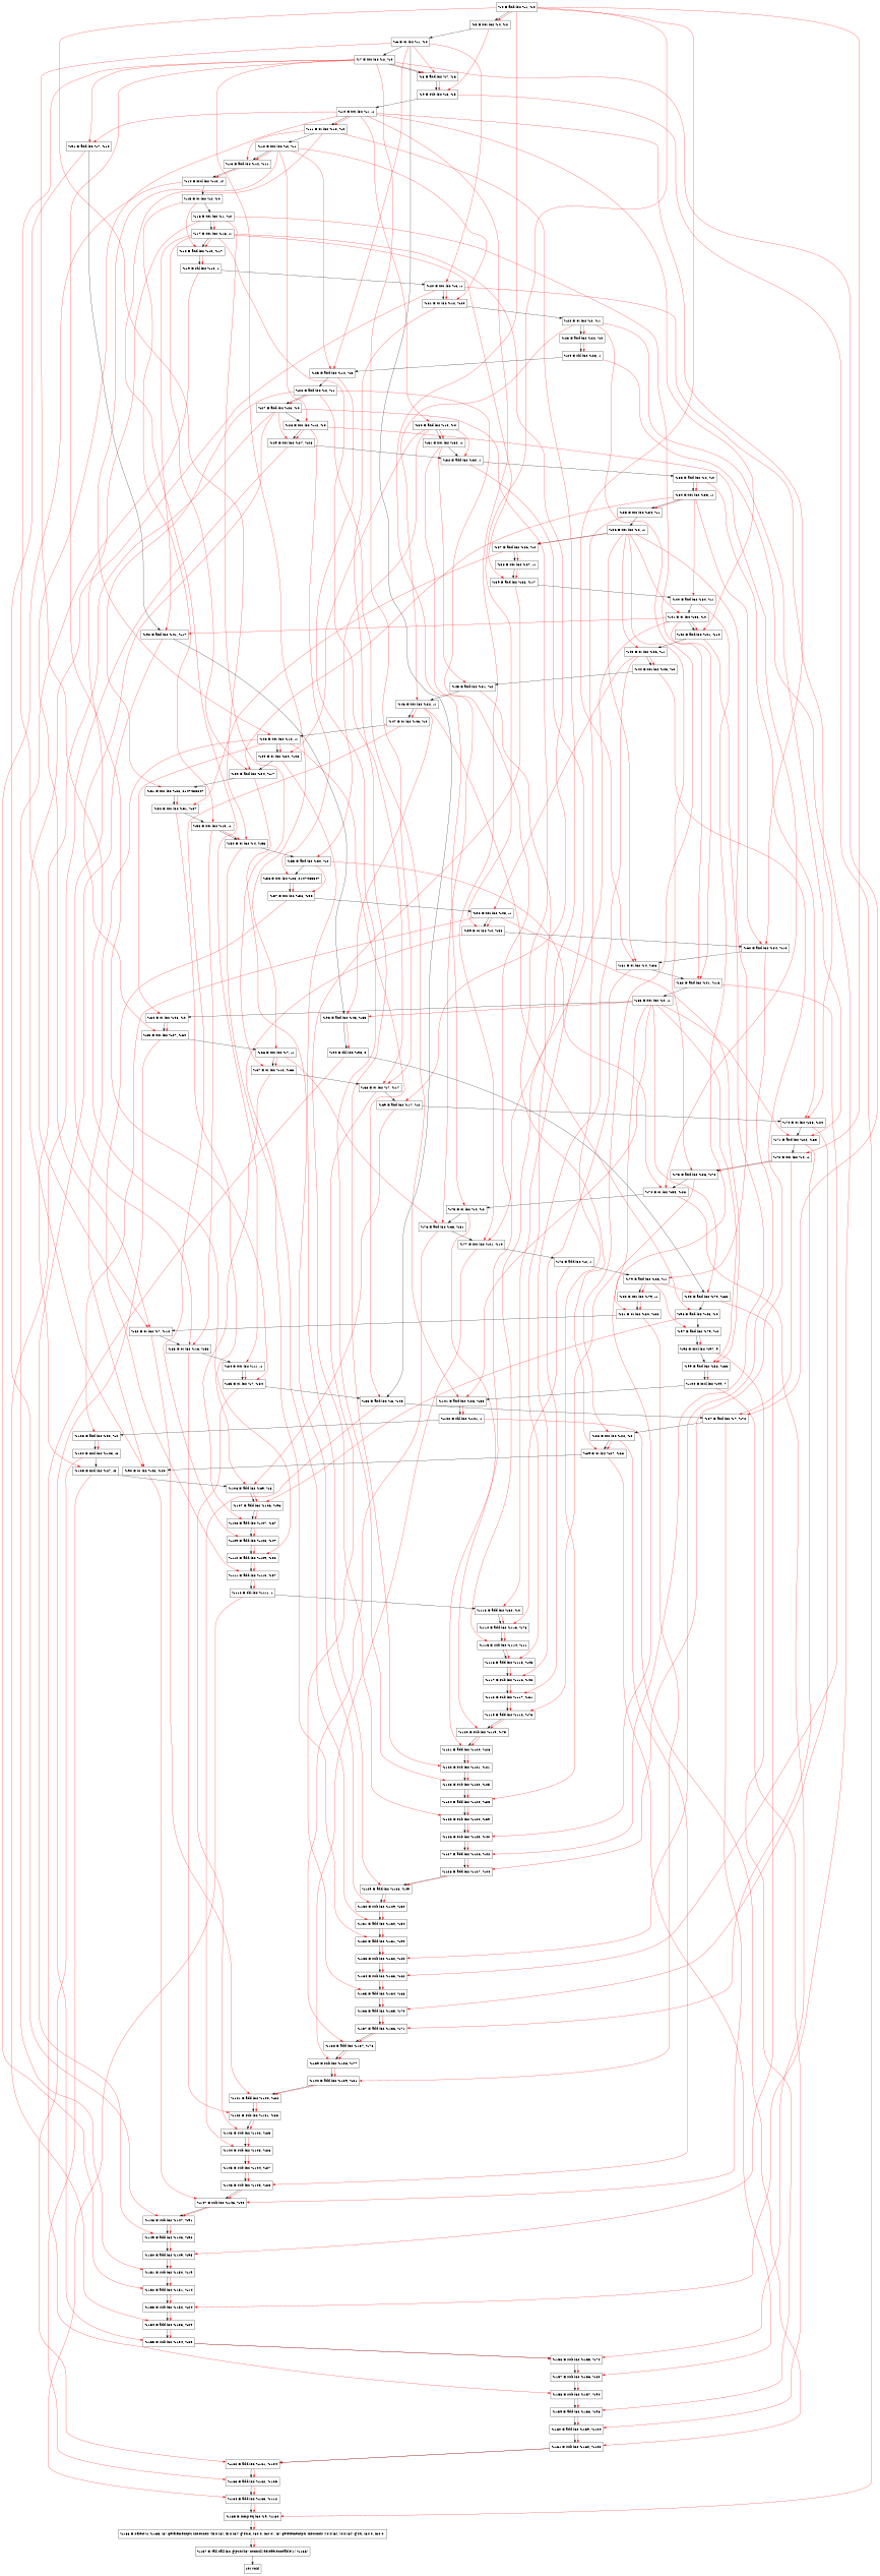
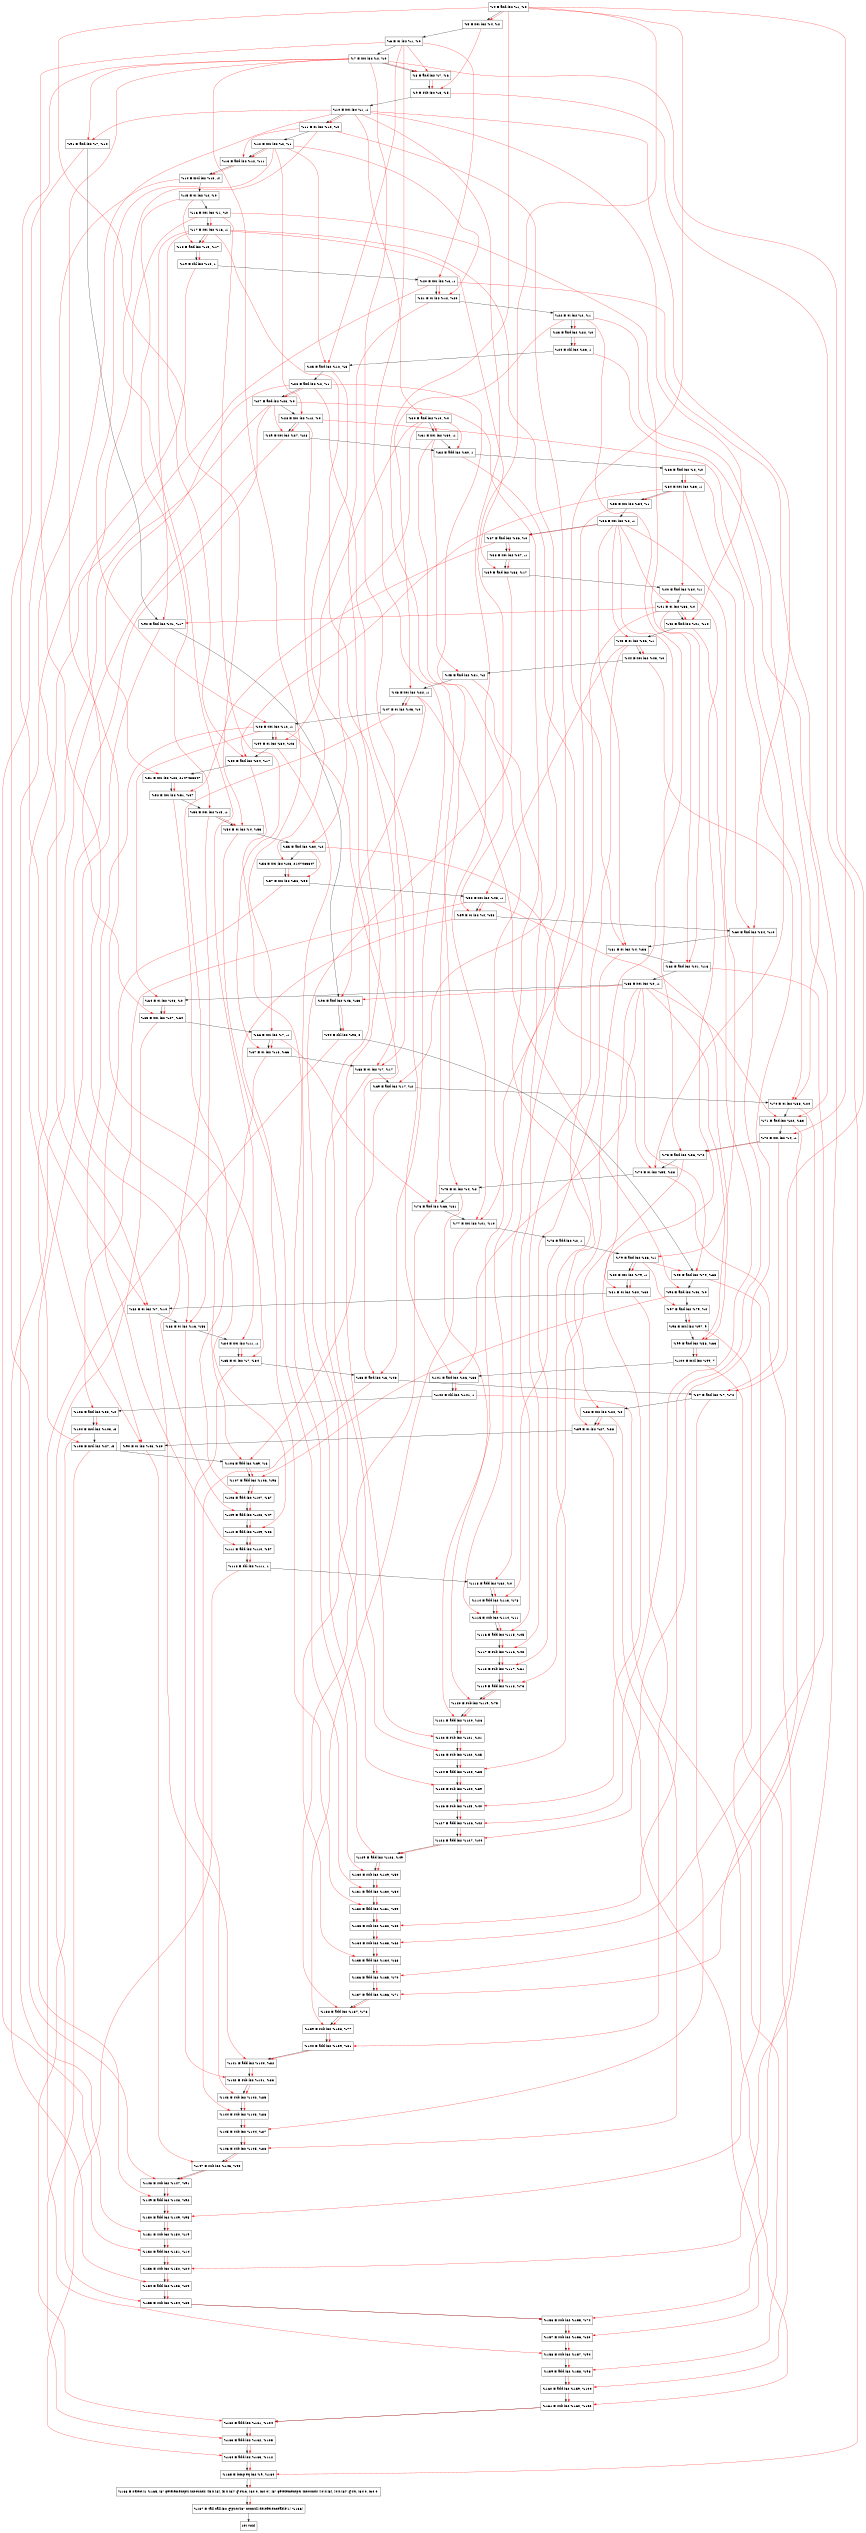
  digraph {
    node [shape=record]
    edge [color=red]
    n1 [label="  %4 = and i32 %1, %0"]
    n2 [label="  %5 = xor i32 %4, %2"]
    n3 [label="  %54 = or i32 %4, %53"]
    n4 [label="  %59 = or i32 %4, %58"]
    n5 [label="  %61 = or i32 %4, %36"]
    n6 [label="  %72 = xor i32 %4, -1"]
    n7 [label="  %75 = or i32 %4, %2"]
    n8 [label="  %6 = or i32 %1, %0"]
    n9 [label="  %9 = sub i32 %8, %5"]
    n10 [label="  %55 = and i32 %30, %2"]
    n11 [label="  %131 = add i32 %130, %54"]
    n12 [label="  %60 = and i32 %34, %10"]
    n13 [label="  %132 = add i32 %131, %59"]
    n14 [label="  %62 = and i32 %41, %16"]
    n15 [label="  %118 = sub i32 %117, %61"]
    n16 [label="  %87 = and i32 %7, %72"]
    n17 [label="  %73 = and i32 %36, %72"]
    n18 [label="  %76 = and i32 %66, %31"]
    n19 [label="  %120 = sub i32 %119, %75"]
    n20 [label="  %7 = xor i32 %2, %0"]
    n21 [label="  %8 = and i32 %7, %6"]
    n22 [label="  %20 = xor i32 %6, -1"]
    n23 [label="  %25 = and i32 %12, %6"]
    n24 [label="  %86 = and i32 %6, %48"]
    n25 [label="  %106 = add i32 %69, %6"]
    n26 [label="  %10 = xor i32 %1, -1"]
    n27 [label="  %165 = icmp eq i32 %9, %164"]
    n28 [label="  %66 = xor i32 %7, -1"]
    n29 [label="  %68 = or i32 %7, %17"]
    n30 [label="  %82 = or i32 %7, %10"]
    n31 [label="  %85 = or i32 %7, %84"]
    n32 [label="  %91 = and i32 %7, %10"]
    n33 [label="  %21 = or i32 %12, %20"]
    n34 [label="  %70 = or i32 %33, %20"]
    n35 [label="  %90 = or i32 %48, %20"]
    n36 [label="  %26 = and i32 %2, %1"]
    n37 [label="  %123 = sub i32 %122, %25"]
    n38 [label="  %144 = sub i32 %143, %86"]
    n39 [label="  %107 = add i32 %106, %96"]
    n40 [label="  %67 = or i32 %16, %66"]
    n41 [label="  %69 = and i32 %17, %2"]
    n42 [label="  %135 = add i32 %134, %68"]
    n43 [label="  %83 = or i32 %16, %53"]
    n44 [label="  %141 = add i32 %140, %82"]
    n45 [label="  %143 = sub i32 %142, %85"]
    n46 [label="  %88 = xor i32 %22, %0"]
    n47 [label="  %145 = sub i32 %144, %87"]
    n48 [label="  %92 = and i32 %41, %17"]
    n49 [label="  %148 = sub i32 %147, %91"]
    n50 [label="  %11 = or i32 %10, %0"]
    n51 [label="  %30 = and i32 %10, %0"]
    n52 [label="  %42 = and i32 %41, %10"]
    n53 [label="  %77 = xor i32 %41, %10"]
    n54 [label="  %166 = select i1 %165, i8* getelementptr inbounds ([5 x i8], [5 x i8]* @str.3, i64 0, i64 0), i8* getelementptr inbounds ([4 x i8], [4 x i8]* @str, i64 0, i64 0)"]
    n55 [label="  %12 = xor i32 %2, %1"]
    n56 [label="  %13 = and i32 %12, %11"]
    n57 [label="  %84 = xor i32 %11, -1"]
    n58 [label="  %115 = sub i32 %114, %11"]
    n59 [label="  %31 = xor i32 %30, -1"]
    n60 [label="  %32 = add i32 %30, 1"]
    n61 [label="  %49 = or i32 %30, %48"]
    n62 [label="  %43 = or i32 %36, %1"]
    n63 [label="  %127 = add i32 %126, %42"]
    n64 [label="  %133 = sub i32 %132, %60"]
    n65 [label="  %78 = add i32 %2, 1"]
    n66 [label="  %139 = sub i32 %138, %77"]
    n67 [label="  %28 = xor i32 %12, %0"]
    n68 [label="  %48 = xor i32 %12, -1"]
    n69 [label="  %14 = mul i32 %13, -4"]
    n70 [label="  %116 = add i32 %115, %45"]
    n71 [label="  %22 = or i32 %2, %1"]
    n72 [label="  %122 = sub i32 %121, %21"]
    n73 [label="  %29 = xor i32 %27, %28"]
    n74 [label="  %56 = xor i32 %28, 2147483647"]
    n75 [label="  %74 = or i32 %55, %28"]
    n76 [label="  %64 = or i32 %48, %0"]
    n77 [label="  %15 = or i32 %2, %0"]
    n78 [label="  %152 = add i32 %151, %14"]
    n79 [label="  %16 = xor i32 %1, %0"]
    n80 [label="  %18 = and i32 %15, %17"]
    n81 [label="  %53 = xor i32 %15, -1"]
    n82 [label="  %153 = sub i32 %152, %24"]
    n83 [label="  %17 = xor i32 %16, -1"]
    n84 [label="  %19 = shl i32 %18, 1"]
    n85 [label="  %39 = and i32 %38, %17"]
    n86 [label="  %50 = and i32 %34, %17"]
    n87 [label="  %63 = xor i32 %0, -1"]
    n88 [label="  %134 = sub i32 %133, %62"]
    n89 [label="  %108 = add i32 %107, %67"]
    n90 [label="  %142 = sub i32 %141, %83"]
    n91 [label="  %40 = and i32 %34, %1"]
    n92 [label="  %125 = sub i32 %124, %39"]
    n93 [label="  %51 = xor i32 %26, 2147483647"]
    n94 [label="  %130 = sub i32 %129, %50"]
    n95 [label="  %93 = and i32 %46, %63"]
    n96 [label="  %149 = add i32 %148, %92"]
    n97 [label="  %151 = sub i32 %150, %19"]
    n98 [label="  %71 = and i32 %22, %63"]
    n99 [label="  %136 = add i32 %135, %70"]
    n100 [label="  %147 = sub i32 %146, %90"]
    n101 [label="  %23 = and i32 %22, %0"]
    n102 [label="  %46 = xor i32 %22, -1"]
    n103 [label="  %24 = shl i32 %23, 1"]
    n104 [label="  %47 = or i32 %46, %0"]
    n105 [label="  %96 = and i32 %46, %0"]
    n106 [label="  %137 = add i32 %136, %71"]
    n107 [label="  %89 = or i32 %27, %88"]
    n108 [label="  %146 = sub i32 %145, %88"]
    n109 [label="  %154 = add i32 %153, %29"]
    n110 [label="  %27 = and i32 %26, %0"]
    n111 [label="  %101 = and i32 %26, %63"]
    n112 [label="  %121 = add i32 %120, %26"]
    n113 [label="  %124 = add i32 %123, %35"]
    n114 [label="  %65 = xor i32 %27, %64"]
    n115 [label="  %105 = mul i32 %27, -5"]
    n116 [label="  %52 = xor i32 %51, %37"]
    n117 [label="  %102 = shl i32 %101, 1"]
    n118 [label="  %155 = sub i32 %154, %65"]
    n119 [label="%157 = sub i32 %156, %80"]
    n120 [label="  %163 = add i32 %162, %105"]
    n121 [label="  %57 = xor i32 %56, %55"]
    n122 [label="  %156 = sub i32 %155, %74"]
    n123 [label="  %45 = and i32 %31, %2"]
    n124 [label="  %33 = and i32 %2, %0"]
    n125 [label="  %113 = add i32 %32, %0"]
    n126 [label="  %129 = add i32 %128, %49"]
    n127 [label="  %138 = add i32 %137, %76"]
    n128 [label="  %34 = xor i32 %33, -1"]
    n129 [label="  %114 = add i32 %113, %78"]
    n130 [label="  %35 = xor i32 %34, %1"]
    n131 [label="  %36 = xor i32 %2, -1"]
    n132 [label="  %41 = or i32 %36, %0"]
    n133 [label="  %126 = sub i32 %125, %40"]
    n134 [label="  %37 = and i32 %36, %0"]
    n135 [label="  %79 = and i32 %36, %1"]
    n136 [label="  %38 = xor i32 %37, -1"]
    n137 [label="  %44 = xor i32 %43, %0"]
    n138 [label="  %58 = xor i32 %43, -1"]
    n139 [label="  %117 = sub i32 %116, %43"]
    n140 [label="  %119 = add i32 %118, %73"]
    n141 [label="  %95 = and i32 %79, %63"]
    n142 [label="  %80 = xor i32 %79, -1"]
    n143 [label="  %97 = and i32 %79, %0"]
    n144 [label="  %110 = add i32 %109, %52"]
    n145 [label="  %128 = add i32 %127, %44"]
    n146 [label="  %99 = and i32 %58, %63"]
    n147 [label="  %103 = and i32 %58, %0"]
    n148 [label="  %109 = add i32 %108, %47"]
    n149 [label="  %94 = shl i32 %93, 3"]
    n150 [label="  %111 = add i32 %110, %57"]
    n151 [label="  %112 = shl i32 %111, 1"]
    n152 [label="  %100 = mul i32 %99, 7"]
    n153 [label="  %104 = mul i32 %103, -3"]
    n154 [label="  %81 = or i32 %80, %63"]
    n155 [label="  %140 = add i32 %139, %81"]
    n156 [label="  %150 = add i32 %149, %95"]
    n157 [label="  %98 = mul i32 %97, 9"]
    n158 [label="  %158 = sub i32 %157, %94"]
    n159 [label="  %159 = add i32 %158, %98"]
    n160 [label="  %160 = add i32 %159, %100"]
    n161 [label="  %161 = sub i32 %160, %102"]
    n162 [label="  %162 = add i32 %161, %104"]
    n163 [label="  %164 = add i32 %163, %112"]
    n164 [label="  %167 = tail call i32 @puts(i8* nonnull dereferenceable(1) %166)"]
    n165 [label="  ret void"]
    n1 -> n2 [color=""]
    n1 -> n2
    n1 -> n3
    n1 -> n4
    n1 -> n5
    n1 -> n6
    n1 -> n7
    n2 -> n8 [color=""]
    n2 -> n9
    n3 -> n10 [color=""]
    n3 -> n11
    n4 -> n12 [color=""]
    n4 -> n13
    n5 -> n14 [color=""]
    n5 -> n15
    n6 -> n16
    n6 -> n17 [color=""]
    n6 -> n17
    n7 -> n18 [color=""]
    n7 -> n19
    n8 -> n20 [color=""]
    n8 -> n21
    n8 -> n22
    n8 -> n23
-   n8 -> n24 [color=black]
+   n8 -> n24
    n8 -> n25
    n9 -> n26 [color=""]
    n9 -> n27
    n10 -> n74 [color=""]
    n10 -> n75
    n10 -> n121
    n11 -> n13 [color=""]
    n11 -> n13
    n12 -> n5 [color=""]
    n12 -> n64
    n13 -> n64 [color=""]
    n13 -> n64
    n14 -> n87 [color=""]
    n14 -> n88
    n15 -> n140 [color=""]
    n15 -> n140
    n16 -> n46 [color=""]
-   n16 -> n100
+   n16 -> n47
    n17 -> n75 [color=""]
    n17 -> n140
    n18 -> n53 [color=""]
    n18 -> n127
    n19 -> n112 [color=""]
    n19 -> n112
    n20 -> n16
    n20 -> n21 [color=""]
    n20 -> n21
    n20 -> n28
    n20 -> n29
    n20 -> n30
    n20 -> n31
    n20 -> n32
    n21 -> n9 [color=""]
    n21 -> n9
    n22 -> n33 [color=""]
    n22 -> n33
    n22 -> n34
    n22 -> n35
    n23 -> n36 [color=""]
    n23 -> n37
    n24 -> n16 [color=""]
    n24 -> n38
    n25 -> n39 [color=""]
    n25 -> n39
    n26 -> n12
    n26 -> n30
    n26 -> n32
    n26 -> n50 [color=""]
    n26 -> n50
    n26 -> n51
    n26 -> n52
    n26 -> n53
    n27 -> n54 [color=""]
    n27 -> n54
    n28 -> n18
    n28 -> n40 [color=""]
    n28 -> n40
    n29 -> n41 [color=""]
    n29 -> n42
    n30 -> n43 [color=""]
    n30 -> n44
    n31 -> n24 [color=""]
    n31 -> n45
    n32 -> n48 [color=""]
    n32 -> n49
    n33 -> n71 [color=""]
    n33 -> n72
    n34 -> n98 [color=""]
    n34 -> n99
    n35 -> n100
    n36 -> n93
    n36 -> n110 [color=""]
    n36 -> n110
    n36 -> n111
    n36 -> n112
    n37 -> n113 [color=""]
    n37 -> n113
    n38 -> n47 [color=""]
    n38 -> n47
    n39 -> n89 [color=""]
    n39 -> n89
    n40 -> n29 [color=""]
    n40 -> n89
    n41 -> n25
    n41 -> n34 [color=""]
    n42 -> n99 [color=""]
    n42 -> n99
    n43 -> n57 [color=""]
    n43 -> n90
    n44 -> n90 [color=""]
    n44 -> n90
    n45 -> n38 [color=""]
    n45 -> n38
    n46 -> n107 [color=""]
    n46 -> n107
    n46 -> n108
    n47 -> n108 [color=""]
    n47 -> n108
    n48 -> n95 [color=""]
    n48 -> n96
    n49 -> n96 [color=""]
    n49 -> n96
    n50 -> n55 [color=""]
    n50 -> n56
    n50 -> n57
    n50 -> n58
    n51 -> n10
    n51 -> n59 [color=""]
    n51 -> n59
    n51 -> n60
    n51 -> n61
    n52 -> n62 [color=""]
    n52 -> n63
    n53 -> n65 [color=""]
    n53 -> n66
    n54 -> n164 [color=""]
    n54 -> n164
    n55 -> n23
    n55 -> n33
    n55 -> n56 [color=""]
    n55 -> n56
    n55 -> n67
    n55 -> n68
    n56 -> n69 [color=""]
    n56 -> n69
    n57 -> n31 [color=""]
    n57 -> n31
    n58 -> n70 [color=""]
    n58 -> n70
    n59 -> n18
    n59 -> n60 [color=""]
    n59 -> n123
    n60 -> n124 [color=""]
    n60 -> n125
    n61 -> n86 [color=""]
    n61 -> n126
    n62 -> n137 [color=""]
    n62 -> n137
    n62 -> n138
    n62 -> n139
    n63 -> n145 [color=""]
    n63 -> n145
    n64 -> n88 [color=""]
    n64 -> n88
    n65 -> n129
    n65 -> n135 [color=""]
    n66 -> n155 [color=""]
    n66 -> n155
    n67 -> n73 [color=""]
    n67 -> n73
    n67 -> n74
    n67 -> n75
    n68 -> n24
    n68 -> n35
    n68 -> n61 [color=""]
    n68 -> n61
    n68 -> n76
    n69 -> n77 [color=""]
    n69 -> n78
    n70 -> n139 [color=""]
    n70 -> n139
    n71 -> n46
    n71 -> n98
    n71 -> n101 [color=""]
    n71 -> n101
    n71 -> n102
    n72 -> n37 [color=""]
    n72 -> n37
    n73 -> n60 [color=""]
    n73 -> n109
    n74 -> n121 [color=""]
    n74 -> n121
    n75 -> n7 [color=""]
    n75 -> n122
    n76 -> n114 [color=""]
    n76 -> n114
    n77 -> n79 [color=""]
    n77 -> n80
    n77 -> n81
    n78 -> n82 [color=""]
    n78 -> n82
    n79 -> n14
    n79 -> n40
    n79 -> n43
    n79 -> n83 [color=""]
    n79 -> n83
    n80 -> n84 [color=""]
    n80 -> n84
    n81 -> n3 [color=""]
    n81 -> n3
    n81 -> n43
    n82 -> n109 [color=""]
    n82 -> n109
    n83 -> n29
    n83 -> n41
    n83 -> n48
    n83 -> n80 [color=""]
    n83 -> n80
    n83 -> n85
    n83 -> n86
    n84 -> n22 [color=""]
    n84 -> n97
    n85 -> n91 [color=""]
    n85 -> n92
    n86 -> n93 [color=""]
    n86 -> n94
    n87 -> n76 [color=""]
    n87 -> n95
    n87 -> n98
    n87 -> n111
    n87 -> n141
    n87 -> n146
    n87 -> n154
    n88 -> n42 [color=""]
    n88 -> n42
    n89 -> n148 [color=""]
    n89 -> n148
    n90 -> n45 [color=""]
    n90 -> n45
    n91 -> n132 [color=""]
    n91 -> n133
    n92 -> n133 [color=""]
    n92 -> n133
    n93 -> n116 [color=""]
    n93 -> n116
    n94 -> n11 [color=""]
    n94 -> n11
    n95 -> n149 [color=""]
    n95 -> n149
    n96 -> n156 [color=""]
    n96 -> n156
    n97 -> n78 [color=""]
    n97 -> n78
    n98 -> n6 [color=""]
    n98 -> n106
    n99 -> n106 [color=""]
    n99 -> n106
    n100 -> n49 [color=""]
    n100 -> n49
    n101 -> n103 [color=""]
    n101 -> n103
    n102 -> n95
    n102 -> n104 [color=""]
    n102 -> n104
    n102 -> n105
    n103 -> n23 [color=""]
    n103 -> n82
    n104 -> n68 [color=""]
    n104 -> n148
    n105 -> n39
    n105 -> n143 [color=""]
    n106 -> n127 [color=""]
    n106 -> n127
    n107 -> n35 [color=""]
    n107 -> n119
    n108 -> n100 [color=""]
    n108 -> n100
    n109 -> n118 [color=""]
    n109 -> n118
    n110 -> n67 [color=""]
    n110 -> n73
    n110 -> n107
    n110 -> n114
    n110 -> n115
    n111 -> n117 [color=""]
    n111 -> n117
    n112 -> n72 [color=""]
    n112 -> n72
    n113 -> n92 [color=""]
    n113 -> n92
    n114 -> n28 [color=""]
    n114 -> n118
    n115 -> n25 [color=""]
    n115 -> n120
    n116 -> n81 [color=""]
    n116 -> n144
    n117 -> n147 [color=""]
    n117 -> n161
    n118 -> n122 [color=""]
    n118 -> n122
    n119 -> n158 [color=""]
    n119 -> n158
    n120 -> n163 [color=""]
    n120 -> n163
    n121 -> n138 [color=""]
    n121 -> n150
    n122 -> n119 [color=""]
    n122 -> n119
    n123 -> n70
    n123 -> n102 [color=""]
    n124 -> n34
    n124 -> n128 [color=""]
    n124 -> n128
    n125 -> n129 [color=""]
    n125 -> n129
    n126 -> n94 [color=""]
    n126 -> n94
    n127 -> n66 [color=""]
    n127 -> n66
    n128 -> n12
    n128 -> n86
    n128 -> n91
    n128 -> n130 [color=""]
    n128 -> n130
    n129 -> n58 [color=""]
    n129 -> n58
    n130 -> n113
    n130 -> n131 [color=""]
    n131 -> n5
    n131 -> n17
    n131 -> n62
    n131 -> n132
    n131 -> n134 [color=""]
    n131 -> n134
    n131 -> n135
    n132 -> n14
    n132 -> n48
    n132 -> n52 [color=""]
    n132 -> n52
    n132 -> n53
    n133 -> n63 [color=""]
    n133 -> n63
    n134 -> n116
    n134 -> n136 [color=""]
    n134 -> n136
    n135 -> n141
    n135 -> n142 [color=""]
    n135 -> n142
    n135 -> n143
    n136 -> n85 [color=""]
    n136 -> n85
    n137 -> n123 [color=""]
    n137 -> n145
    n138 -> n4 [color=""]
    n138 -> n4
    n138 -> n146
    n138 -> n147
    n139 -> n15 [color=""]
    n139 -> n15
    n140 -> n19 [color=""]
    n140 -> n19
    n141 -> n105 [color=""]
    n141 -> n156
    n142 -> n154 [color=""]
    n142 -> n154
    n143 -> n157 [color=""]
    n143 -> n157
    n144 -> n150 [color=""]
    n144 -> n150
    n145 -> n126 [color=""]
    n145 -> n126
    n146 -> n152 [color=""]
    n146 -> n152
    n147 -> n153 [color=""]
    n147 -> n153
    n148 -> n144 [color=""]
    n148 -> n144
    n149 -> n141 [color=""]
    n149 -> n158
    n150 -> n151 [color=""]
    n150 -> n151
    n151 -> n125 [color=""]
    n151 -> n163
    n152 -> n111 [color=""]
    n152 -> n160
    n153 -> n115 [color=""]
    n153 -> n162
    n154 -> n30 [color=""]
    n154 -> n155
    n155 -> n44 [color=""]
    n155 -> n44
    n156 -> n97 [color=""]
    n156 -> n97
    n157 -> n146 [color=""]
    n157 -> n159
    n158 -> n159 [color=""]
    n158 -> n159
    n159 -> n160 [color=""]
    n159 -> n160
    n160 -> n161 [color=""]
    n160 -> n161
    n161 -> n162 [color=""]
    n161 -> n162
    n162 -> n120 [color=""]
    n162 -> n120
    n163 -> n27 [color=""]
    n163 -> n27
    n164 -> n165 [color=""]
  }
